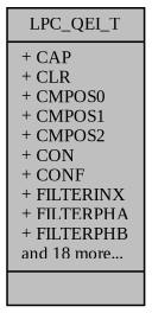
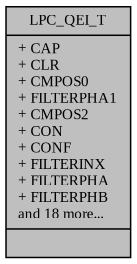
  digraph {
    fontname="Liberation Serif"
-   n1 [color=black fillcolor=grey75 fontcolor=black fontname="Liberation Serif" fontsize=10 height=0.2 label="{LPC_QEI_T\n|+ CAP\l+ CLR\l+ CMPOS0\l+ CMPOS1\l+ CMPOS2\l+ CON\l+ CONF\l+ FILTERINX\l+ FILTERPHA\l+ FILTERPHB\land 18 more...\l|}" shape=record style=filled width=0.4]
+   n1 [color=black fillcolor=grey75 fontcolor=black fontname="Liberation Serif" fontsize=10 height=0.2 label="{LPC_QEI_T\n|+ CAP\l+ CLR\l+ CMPOS0\l+ FILTERPHA1\l+ CMPOS2\l+ CON\l+ CONF\l+ FILTERINX\l+ FILTERPHA\l+ FILTERPHB\land 18 more...\l|}" shape=record style=filled width=0.4]
  }
